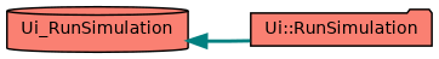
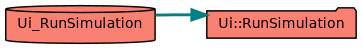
  digraph {
    rankdir=LR
    node [color=black fillcolor=salmon fontname=Helvetica fontsize=10 style=filled]
    n1 [height=0.2 label=Ui_RunSimulation shape=cylinder width=0.4]
    n2 [height=0.2 label="Ui::RunSimulation" shape=folder width=0.4]
-   n1 -> n2 [color=teal dir=back fontname=Helvetica fontsize=10 labelfontname=Helvetica labelfontsize=10 style=bold]
+   n2 -> n1 [color=teal dir=back fontname=Helvetica fontsize=10 labelfontname=Helvetica labelfontsize=10 style=bold]
  }
